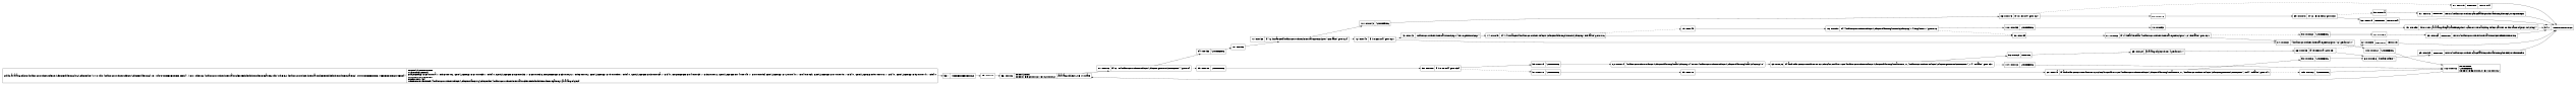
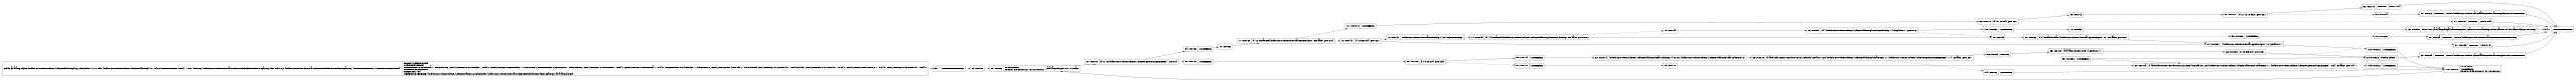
  digraph {
    fontname="DejaVu Serif"
    rankdir=LR
    node [fontname="DejaVu Serif" shape=record]
    edge [fontname="DejaVu Serif"]
    n1 [label="{53\:\ ?|MTH_ENTER_BLOCK\l}"]
    n2 [label="{55\:\ 0x0000}"]
    n3 [label="{56\:\ 0x0002|LOOP_START\lLOOP:0: B:56:0x0002\-\>B:102:0x0002\l|java.lang.Object r2 = r7._state\l}"]
    n4 [label="{57\:\ 0x000c|if (r2 != kotlinx.coroutines.selects.SelectKt.getNOT_SELECTED()) goto L4\l}"]
    n5 [label="{94\:\ 0x003c|SYNTHETIC\l}"]
    n6 [label="{99\:\ 0x000e|SYNTHETIC\l}"]
    n7 [label="{70\:\ 0x003c}"]
    n8 [label="{58\:\ 0x000e|if (r8 != null) goto L34\l}"]
    n9 [label="{71\:\ 0x003e|if ((r2 instanceof kotlinx.coroutines.internal.OpDescriptor) == false) goto L24\l}"]
    n10 [label="{72\:\ 0x0040|if (r8 == null) goto L21\l}"]
    n11 [label="{101\:\ 0x0073|SYNTHETIC\l}"]
    n12 [label="{73\:\ 0x0042|kotlinx.coroutines.internal.AtomicOp r4 = r8.getAtomicOp()\l}"]
    n13 [label="{84\:\ 0x006b|((kotlinx.coroutines.internal.OpDescriptor) r2).perform(r7)\l}"]
    n14 [label="{86\:\ 0x0073|if (r8 != null) goto L27\l}"]
    n15 [label="{74\:\ 0x0049|if ((r4 instanceof kotlinx.coroutines.selects.SelectBuilderImpl.AtomicSelectOp) == false) goto L16\l}"]
    n16 [label="{103\:\ 0x0002|SYNTHETIC\l}"]
    n17 [label="{75\:\ 0x004b}"]
    n18 [label="{80\:\ 0x005f}"]
    n19 [label="{76\:\ 0x0050|if (((kotlinx.coroutines.selects.SelectBuilderImpl.AtomicSelectOp) r4).impl == r7) goto L12\l}"]
    n20 [label="{81\:\ 0x0066|if (r4.isEarlierThan((kotlinx.coroutines.internal.OpDescriptor) r2) == false) goto L21\l}"]
    n21 [label="{100\:\ 0x0053|SYNTHETIC\l}"]
    n22 [label="{78\:\ 0x0053}"]
    n23 [label="{79\:\ 0x005e|throw new java.lang.IllegalStateException(\"Cannot use matching select clauses on the same object\".toString())\l}"]
    n24 [label="{54\:\ ?|MTH_EXIT_BLOCK\l}"]
    n25 [label="{98\:\ 0x0068|SYNTHETIC\l}"]
    n26 [label="{82\:\ 0x0068}"]
    n27 [label="{83\:\ 0x006a|RETURN\l|return kotlinx.coroutines.internal.AtomicKt.RETRY_ATOMIC\l}"]
    n28 [label="{102\:\ 0x0002|LOOP_END\lSYNTHETIC\lLOOP:0: B:56:0x0002\-\>B:102:0x0002\l}"]
    n29 [label="{87\:\ 0x0075|RETURN\l|return null\l}"]
    n30 [label="{88\:\ 0x0076}"]
    n31 [label="{89\:\ 0x0078|if (r2 != r8.desc) goto L31\l}"]
    n32 [label="{90\:\ 0x007a}"]
    n33 [label="{92\:\ 0x007d|RETURN\l|return null\l}"]
    n34 [label="{91\:\ 0x007c|RETURN\l|return kotlinx.coroutines.CancellableContinuationImplKt.RESUME_TOKEN\l}"]
    n35 [label="{95\:\ 0x001d|SYNTHETIC\l}"]
    n36 [label="{97\:\ 0x0010|SYNTHETIC\l}"]
    n37 [label="{62\:\ 0x001d|kotlinx.coroutines.selects.SelectBuilderImpl$PairSelectOp r4 = new kotlinx.coroutines.selects.SelectBuilderImpl.PairSelectOp(r8)\l}"]
    n38 [label="{59\:\ 0x0010}"]
    n39 [label="{63\:\ 0x002c|if (androidx.concurrent.futures.C0125xc40028dd.m112m(kotlinx.coroutines.selects.SelectBuilderImpl._state$FU, r7, kotlinx.coroutines.selects.SelectKt.getNOT_SELECTED(), r4) != false) goto L37\l}"]
    n40 [label="{96\:\ 0x002f|ATOMIC\l}"]
    n41 [label="{104\:\ 0x0002|SYNTHETIC\l}"]
    n42 [label="{65\:\ 0x002f|java.lang.Object r5 = r4.perform(r7)\l}"]
    n43 [label="{66\:\ 0x0033|if (r5 == null) goto L31\l}"]
    n44 [label="{67\:\ 0x0035|RETURN\l|return r5\l}"]
    n45 [label="{68\:\ 0x0036|doAfterSelect()\l}"]
    n46 [label="{69\:\ 0x003b|RETURN\l|return kotlinx.coroutines.CancellableContinuationImplKt.RESUME_TOKEN\l}"]
    n47 [label="{60\:\ 0x001a|if (androidx.concurrent.futures.C0125xc40028dd.m112m(kotlinx.coroutines.selects.SelectBuilderImpl._state$FU, r7, kotlinx.coroutines.selects.SelectKt.getNOT_SELECTED(), null) != false) goto L47\l}"]
    n48 [label="{93\:\ 0x0036|SYNTHETIC\l}"]
    n49 [label="{105\:\ 0x0002|SYNTHETIC\l}"]
    n50 [label="{public java.lang.Object kotlinx.coroutines.selects.SelectBuilderImpl.trySelectOther((r7v0 'this' kotlinx.coroutines.selects.SelectBuilderImpl\<R\> A[IMMUTABLE_TYPE, THIS]), (r8v0 'otherOp' kotlinx.coroutines.internal.LockFreeLinkedListNode$PrepareOp A[D('otherOp' kotlinx.coroutines.internal.LockFreeLinkedListNode$PrepareOp), IMMUTABLE_TYPE, METHOD_ARGUMENT]))  | INCONSISTENT_CODE\lUSE_LINES_HINTS\lBACK_EDGE: B:60:0x001a \-\> B:56:0x0002, CROSS_EDGE: B:67:0x0035 \-\> B:54:?, CROSS_EDGE: B:66:0x0033 \-\> B:68:0x0036, BACK_EDGE: B:63:0x002c \-\> B:56:0x0002, CROSS_EDGE: B:79:0x005e \-\> B:54:?, CROSS_EDGE: B:83:0x006a \-\> B:54:?, BACK_EDGE: B:84:0x006b \-\> B:56:0x0002, CROSS_EDGE: B:74:0x0049 \-\> B:80:0x005f, CROSS_EDGE: B:72:0x0040 \-\> B:84:0x006b, CROSS_EDGE: B:87:0x0075 \-\> B:54:?, CROSS_EDGE: B:91:0x007c \-\> B:54:?, CROSS_EDGE: B:92:0x007d \-\> B:54:?\lINLINE_NOT_NEEDED\lTYPE_VARS: [R]\lMETHOD_OVERRIDE: [kotlinx.coroutines.selects.SelectInstance.trySelectOther(kotlinx.coroutines.internal.LockFreeLinkedListNode$PrepareOp):java.lang.Object]\l}"]
    n1 -> n2
    n2 -> n3
    n3 -> n4
    n4 -> n5
    n4 -> n6 [style=dashed]
    n5 -> n7
    n6 -> n8
    n7 -> n9
    n8 -> n35
    n8 -> n36 [style=dashed]
    n9 -> n10 [style=dashed]
    n9 -> n11
    n10 -> n12 [style=dashed]
    n10 -> n13
    n11 -> n14
    n12 -> n15
    n13 -> n16
    n14 -> n29 [style=dashed]
    n14 -> n30
    n15 -> n17 [style=dashed]
    n15 -> n18
    n16 -> n28
    n17 -> n19
    n18 -> n20
    n19 -> n18 [style=dashed]
    n19 -> n21
    n20 -> n13
    n20 -> n25 [style=dashed]
    n21 -> n22
    n22 -> n23
    n23 -> n24
    n25 -> n26
    n26 -> n27
    n27 -> n24
    n28 -> n3
    n29 -> n24
    n30 -> n31
    n31 -> n32 [style=dashed]
    n31 -> n33
    n32 -> n34
    n33 -> n24
    n34 -> n24
    n35 -> n37
    n36 -> n38
    n37 -> n39
    n38 -> n47
    n39 -> n40
    n39 -> n41 [style=dashed]
    n40 -> n42
    n41 -> n28
    n42 -> n43
    n43 -> n44 [style=dashed]
    n43 -> n45
    n44 -> n24
    n45 -> n46
    n46 -> n24
-   n47 -> n48
+   n48 -> n47
    n47 -> n49 [style=dashed]
    n48 -> n45
    n49 -> n28
    n50 -> n1
  }
